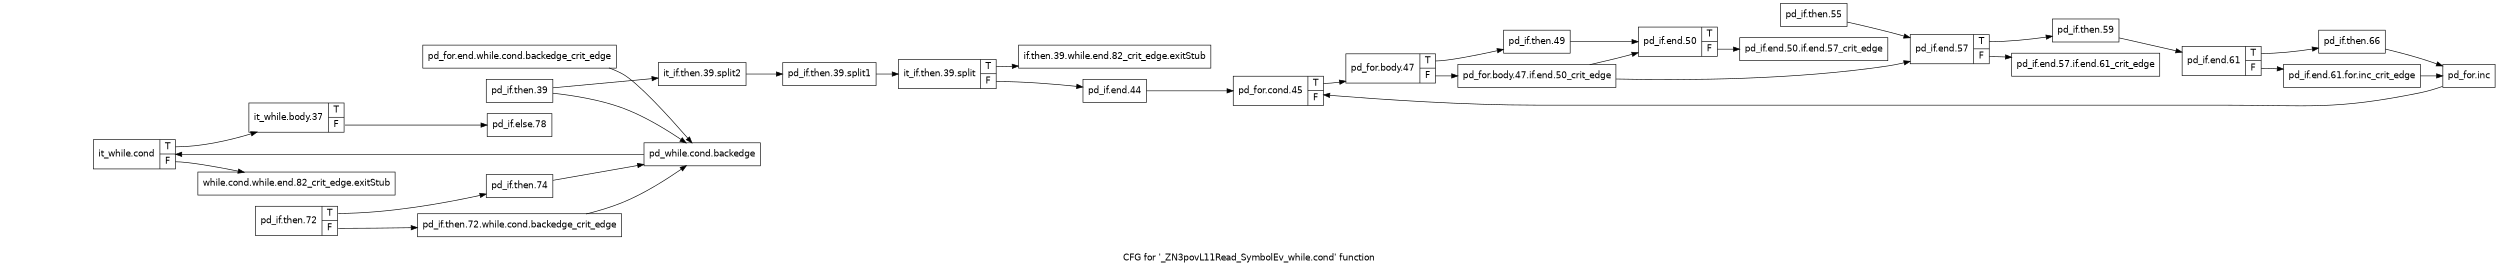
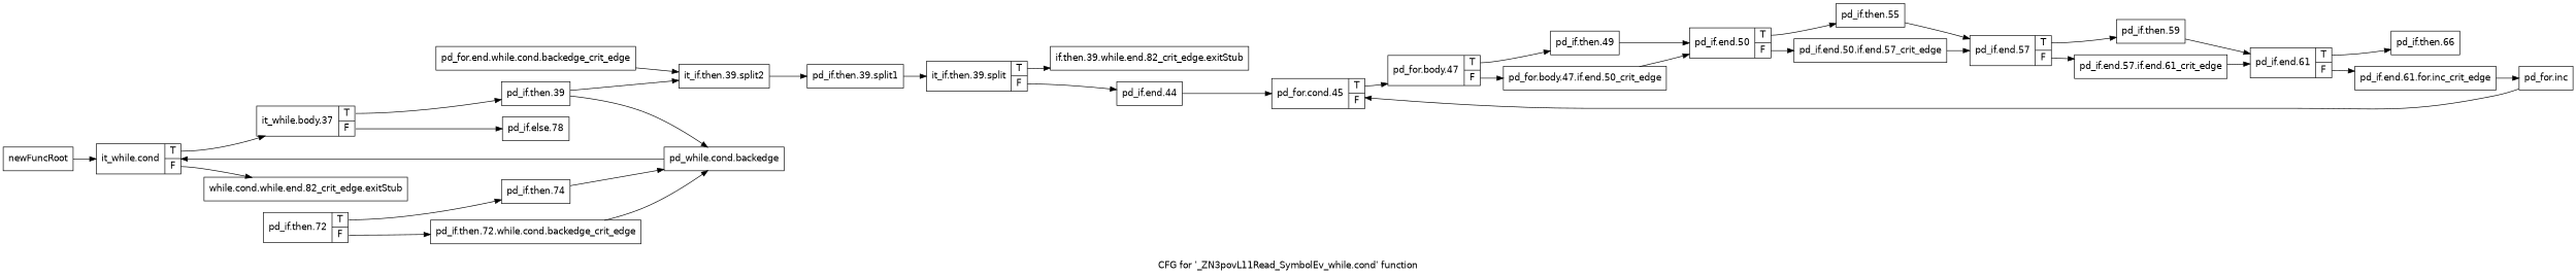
  digraph {
    fontname="DejaVu Sans"
    label="CFG for '_ZN3povL11Read_SymbolEv_while.cond' function"
    rankdir=LR
    node [fontname="DejaVu Sans" shape=record]
    edge [fontname="DejaVu Sans"]
+   n1 [label="{newFuncRoot}"]
    n2 [label="{it_while.cond|{<s0>T|<s1>F}}"]
    n3 [label="{while.cond.while.end.82_crit_edge.exitStub}"]
    n4 [label="{it_while.body.37|{<s0>T|<s1>F}}"]
    n5 [label="{pd_if.then.39}"]
    n6 [label="{pd_if.else.78}"]
    n7 [label="{if.then.39.while.end.82_crit_edge.exitStub}"]
    n8 [label="{it_if.then.39.split2}"]
    n9 [label="{pd_while.cond.backedge}"]
    n10 [label="{pd_if.then.39.split1}"]
    n11 [label="{it_if.then.39.split|{<s0>T|<s1>F}}"]
    n12 [label="{pd_if.end.44}"]
    n13 [label="{pd_for.cond.45|{<s0>T|<s1>F}}"]
    n14 [label="{pd_for.body.47|{<s0>T|<s1>F}}"]
    n15 [label="{pd_if.then.49}"]
    n16 [label="{pd_for.body.47.if.end.50_crit_edge}"]
    n17 [label="{pd_if.end.50|{<s0>T|<s1>F}}"]
    n18 [label="{pd_for.end.while.cond.backedge_crit_edge}"]
    n19 [label="{pd_if.then.72|{<s0>T|<s1>F}}"]
    n20 [label="{pd_if.then.74}"]
    n21 [label="{pd_if.then.72.while.cond.backedge_crit_edge}"]
    n22 [label="{pd_if.then.55}"]
    n23 [label="{pd_if.end.50.if.end.57_crit_edge}"]
    n24 [label="{pd_if.end.57|{<s0>T|<s1>F}}"]
    n25 [label="{pd_if.then.59}"]
    n26 [label="{pd_if.end.57.if.end.61_crit_edge}"]
    n27 [label="{pd_if.end.61|{<s0>T|<s1>F}}"]
    n28 [label="{pd_if.then.66}"]
    n29 [label="{pd_if.end.61.for.inc_crit_edge}"]
    n30 [label="{pd_for.inc}"]
+   n1 -> n2
    n2 -> n3 [tailport=s1]
    n2 -> n4 [tailport=s0]
+   n4 -> n5 [tailport=s0]
    n4 -> n6 [tailport=s1]
    n5 -> n8
    n5 -> n9
    n8 -> n10
    n9 -> n2
    n10 -> n11
    n11 -> n7 [tailport=s0]
    n11 -> n12 [tailport=s1]
    n12 -> n13
    n13 -> n14 [tailport=s0]
    n14 -> n15 [tailport=s0]
    n14 -> n16 [tailport=s1]
    n15 -> n17
    n16 -> n17
+   n17 -> n22 [tailport=s0]
    n17 -> n23 [tailport=s1]
-   n18 -> n9
+   n18 -> n8
    n19 -> n20 [tailport=s0]
    n19 -> n21 [tailport=s1]
    n20 -> n9
    n21 -> n9
    n22 -> n24
-   n16 -> n24
+   n23 -> n24
    n24 -> n25 [tailport=s0]
    n24 -> n26 [tailport=s1]
    n25 -> n27
+   n26 -> n27
    n27 -> n28 [tailport=s0]
    n27 -> n29 [tailport=s1]
-   n28 -> n30
    n29 -> n30
    n30 -> n13
  }
